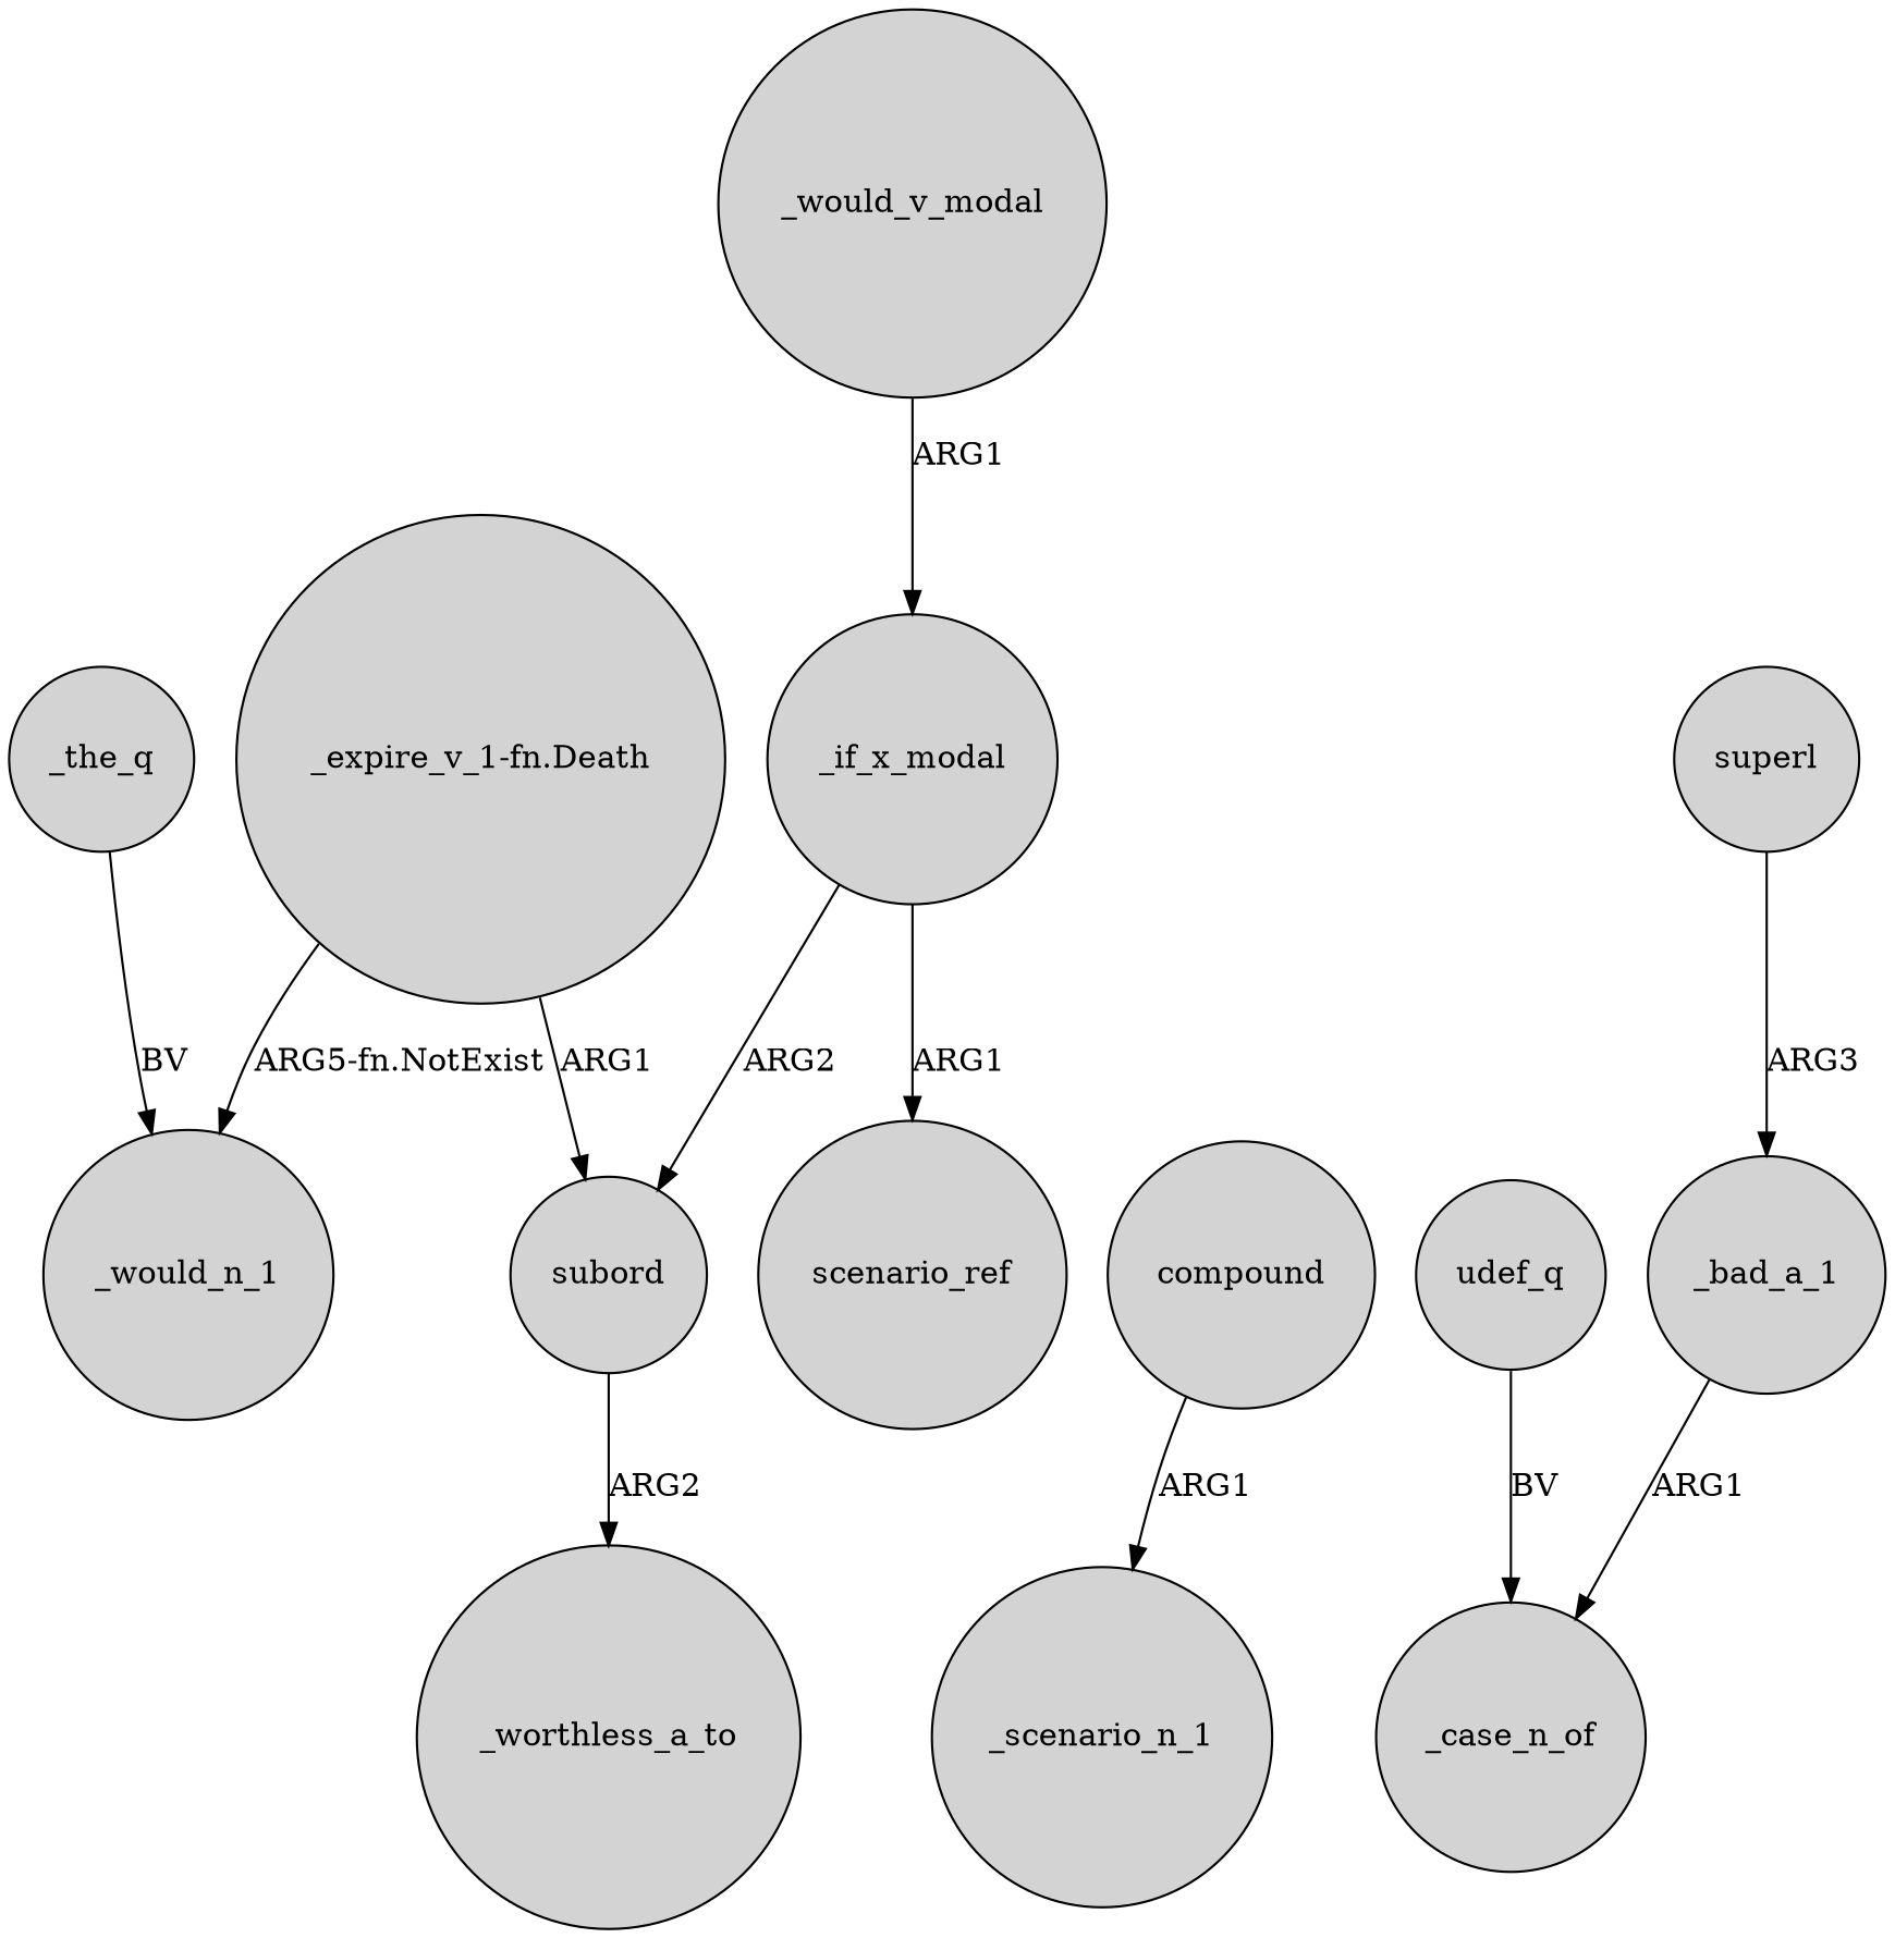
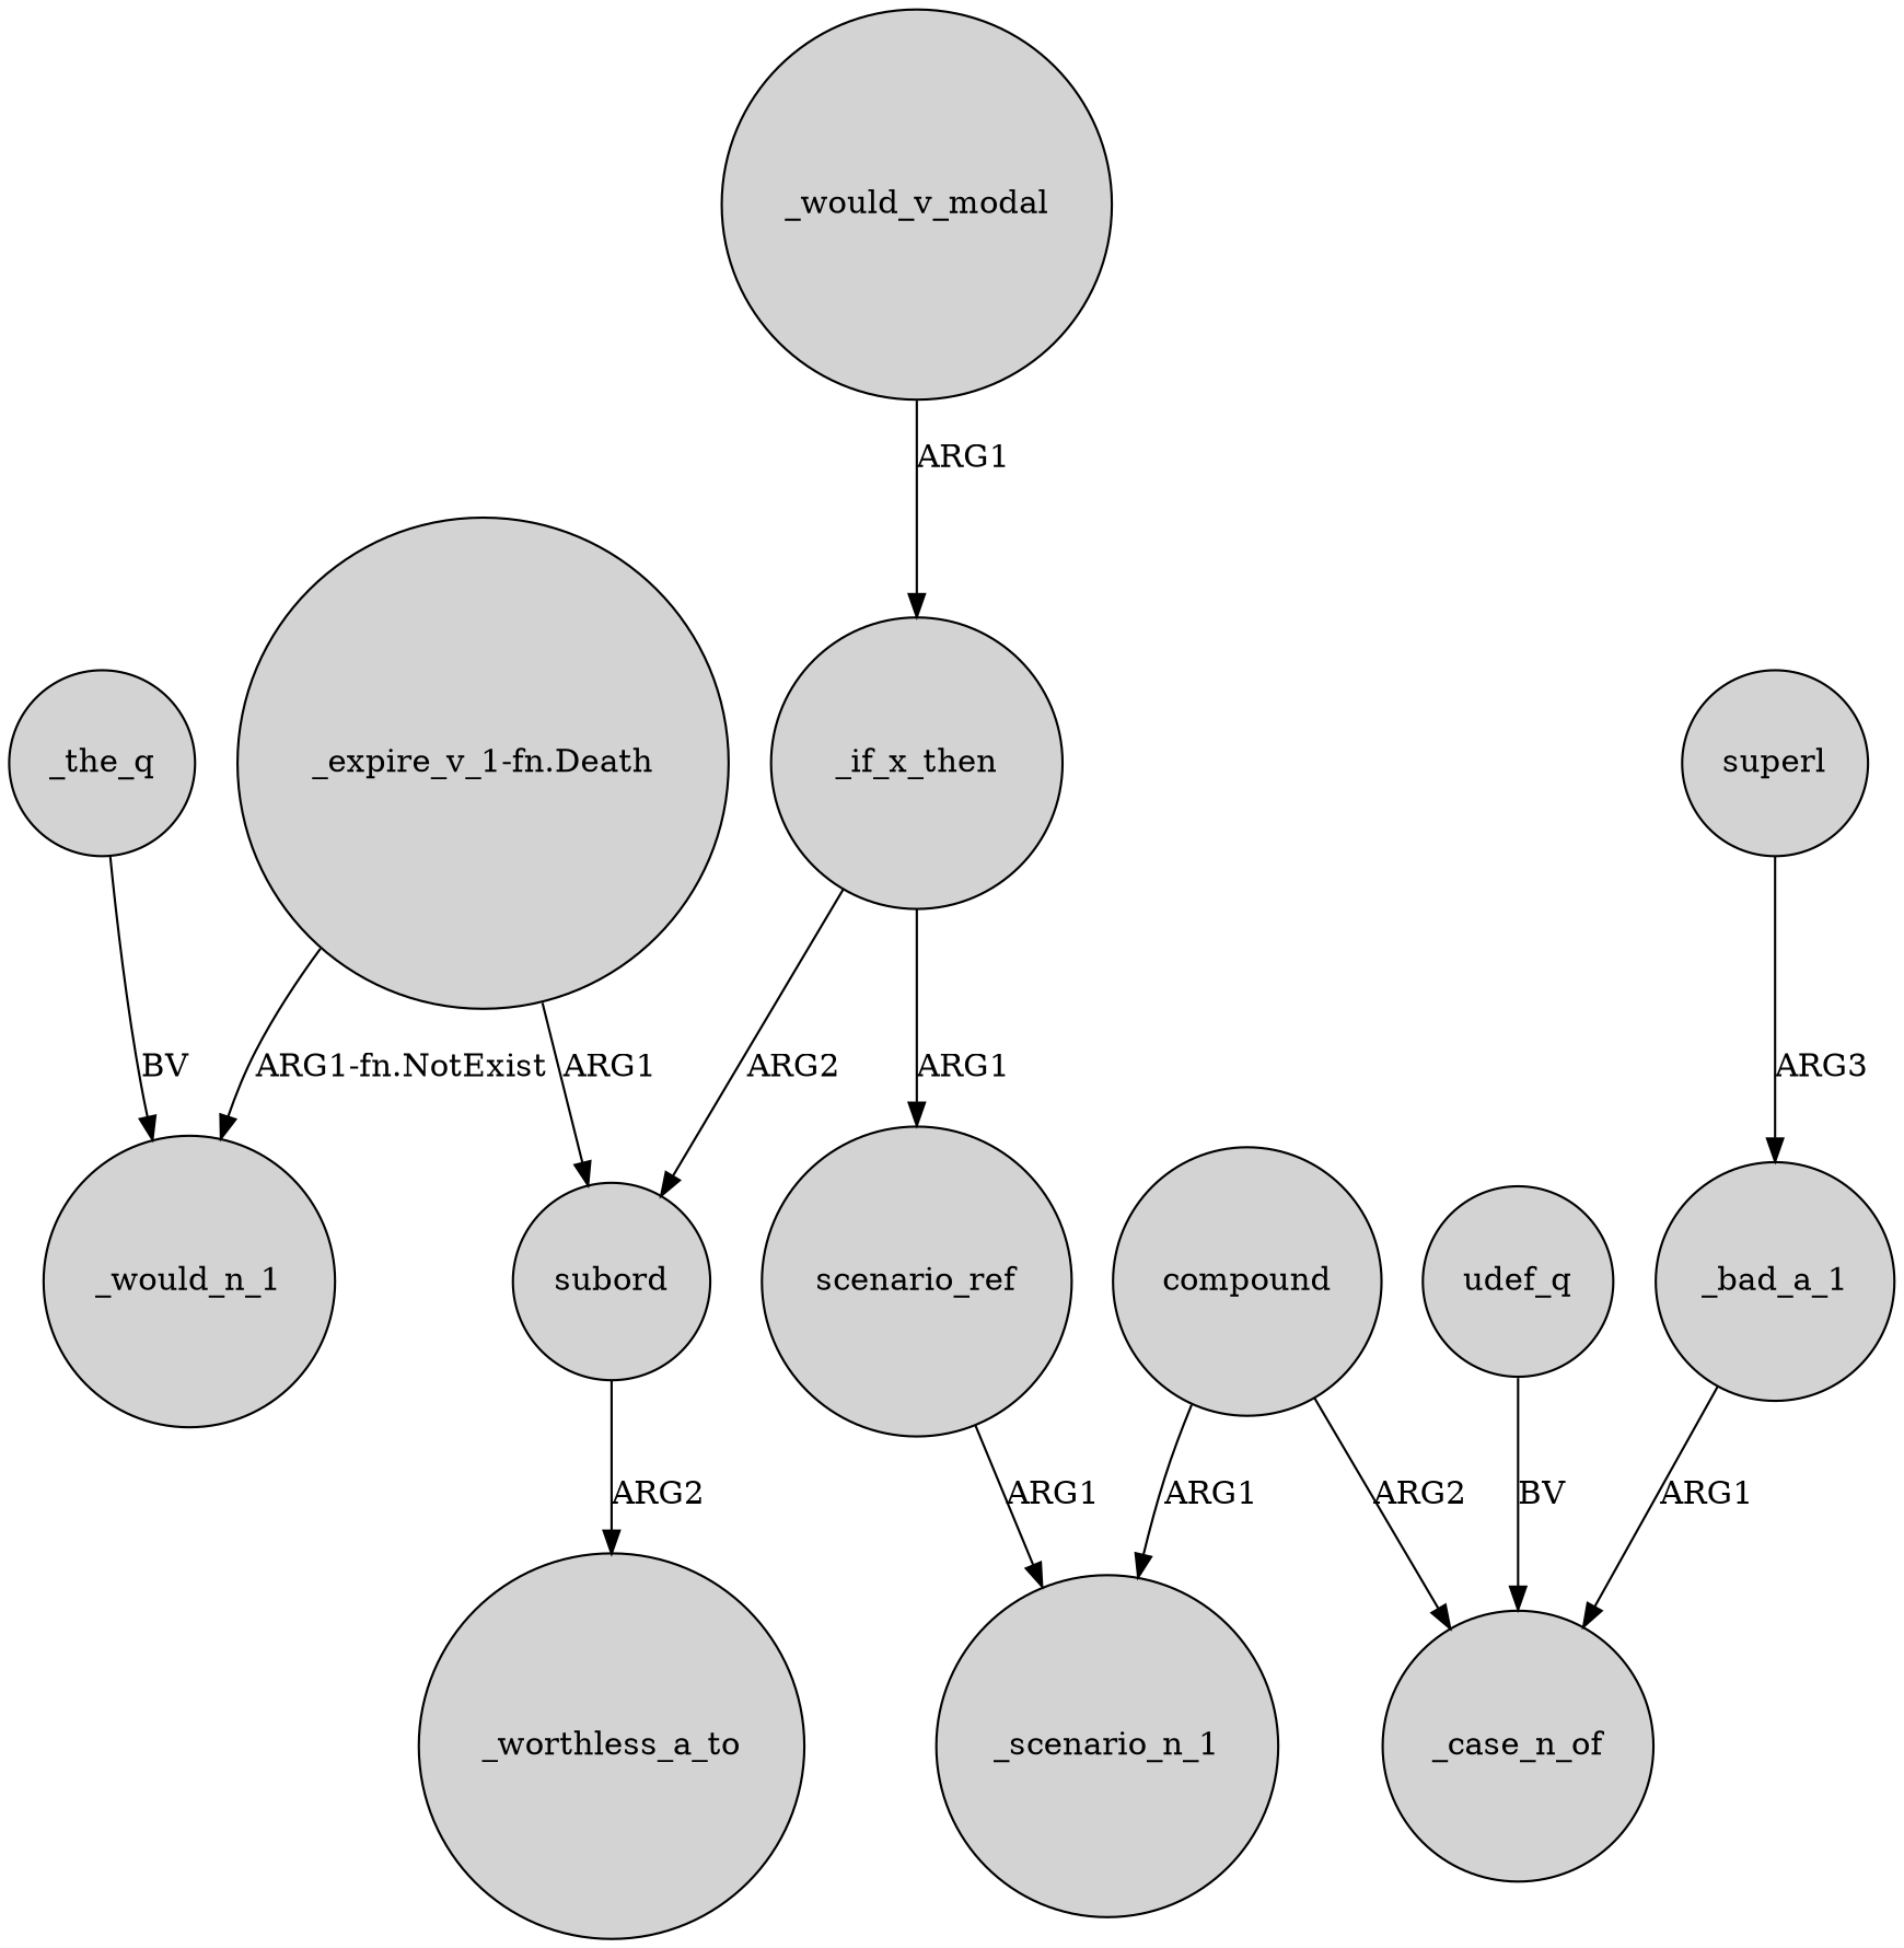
  digraph {
    node [shape=circle style=filled]
    subord
    _worthless_a_to
    "_expire_v_1-fn.Death"
    n4 [label=_would_n_1]
    _would_v_modal
-   _if_x_then [label=_if_x_modal]
+   _if_x_then
    n7 [label=scenario_ref]
    _scenario_n_1
    _the_q
    udef_q
    _case_n_of
    compound
    _bad_a_1
    superl
    subord -> _worthless_a_to [label=ARG2]
    "_expire_v_1-fn.Death" -> subord [label=ARG1]
-   "_expire_v_1-fn.Death" -> n4 [label="ARG5-fn.NotExist"]
+   "_expire_v_1-fn.Death" -> n4 [label="ARG1-fn.NotExist"]
    _would_v_modal -> _if_x_then [label=ARG1]
    _if_x_then -> subord [label=ARG2]
    _if_x_then -> n7 [label=ARG1]
+   n7 -> _scenario_n_1 [label=ARG1]
    _the_q -> n4 [label=BV]
    udef_q -> _case_n_of [label=BV]
    compound -> _scenario_n_1 [label=ARG1]
+   compound -> _case_n_of [label=ARG2]
    _bad_a_1 -> _case_n_of [label=ARG1]
    superl -> _bad_a_1 [label=ARG3]
  }
